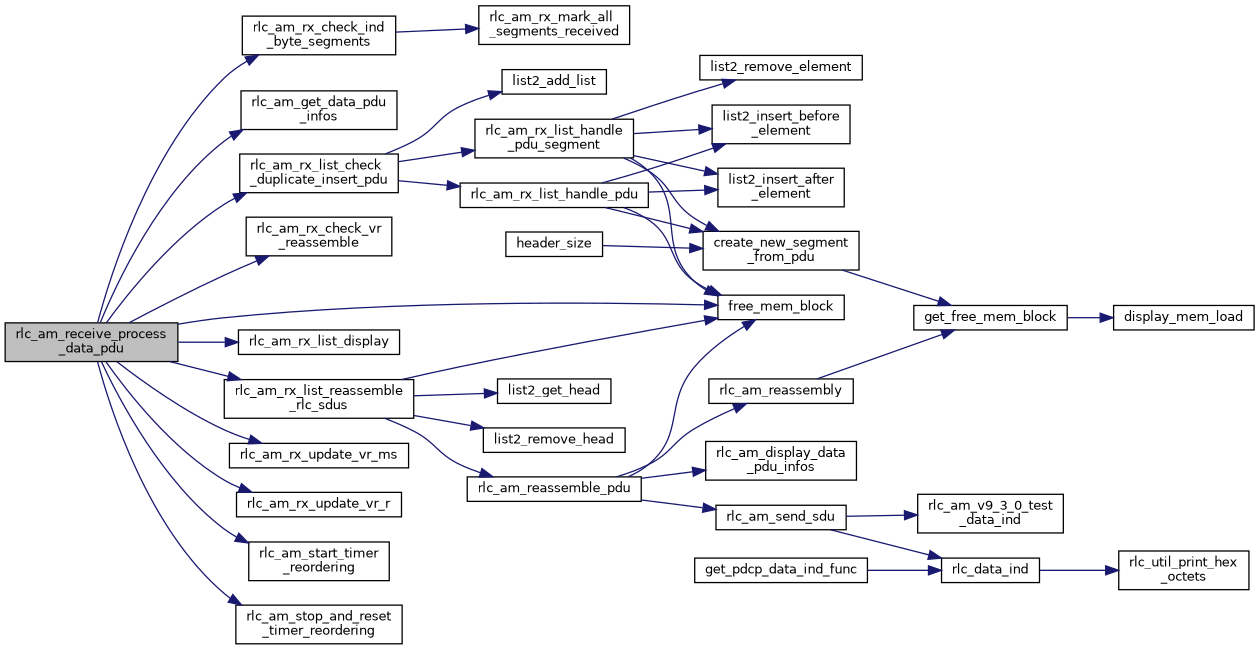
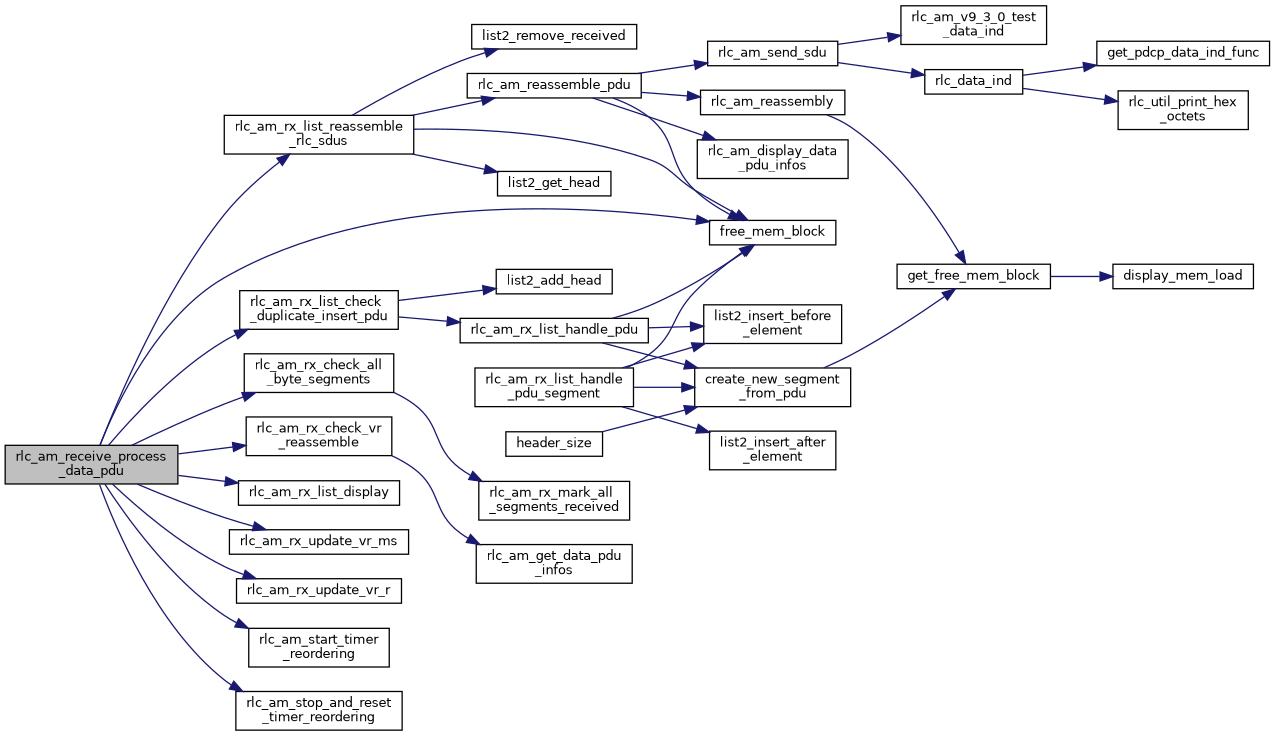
  digraph {
    rankdir=LR
    node [color=black fillcolor=white fontname=Helvetica fontsize=10 shape=record style=filled]
    edge [color=midnightblue fontname=Helvetica fontsize=10 labelfontname=Helvetica labelfontsize=10 style=solid]
    n1 [fillcolor=grey75 fontcolor=black height=0.2 label="rlc_am_receive_process\l_data_pdu" width=0.4]
    n2 [height=0.2 label=free_mem_block width=0.4]
    n3 [height=0.2 label="rlc_am_get_data_pdu\l_infos" width=0.4]
-   n4 [height=0.2 label="rlc_am_rx_check_ind\l_byte_segments" width=0.4]
+   n4 [height=0.2 label="rlc_am_rx_check_all\l_byte_segments" width=0.4]
    n5 [height=0.2 label="rlc_am_rx_check_vr\l_reassemble" width=0.4]
    n6 [height=0.2 label="rlc_am_rx_list_check\l_duplicate_insert_pdu" width=0.4]
    n7 [height=0.2 label=rlc_am_rx_list_display width=0.4]
    n8 [height=0.2 label="rlc_am_rx_list_reassemble\l_rlc_sdus" width=0.4]
    n9 [height=0.2 label=rlc_am_rx_update_vr_ms width=0.4]
    n10 [height=0.2 label=rlc_am_rx_update_vr_r width=0.4]
    n11 [height=0.2 label="rlc_am_start_timer\l_reordering" width=0.4]
    n12 [height=0.2 label="rlc_am_stop_and_reset\l_timer_reordering" width=0.4]
    n13 [height=0.2 label="rlc_am_rx_mark_all\l_segments_received" width=0.4]
-   n14 [height=0.2 label=list2_add_list width=0.4]
+   n14 [height=0.2 label=list2_add_head width=0.4]
    n15 [height=0.2 label=rlc_am_rx_list_handle_pdu width=0.4]
    n16 [height=0.2 label="rlc_am_rx_list_handle\l_pdu_segment" width=0.4]
    n17 [height=0.2 label=list2_get_head width=0.4]
-   n18 [height=0.2 label=list2_remove_head width=0.4]
+   n18 [height=0.2 label=list2_remove_received width=0.4]
    n19 [height=0.2 label=rlc_am_reassemble_pdu width=0.4]
    n20 [height=0.2 label="create_new_segment\l_from_pdu" width=0.4]
    n21 [height=0.2 label="list2_insert_after\l_element" width=0.4]
    n22 [height=0.2 label="list2_insert_before\l_element" width=0.4]
-   n23 [height=0.2 label=list2_remove_element width=0.4]
    n24 [height=0.2 label=get_free_mem_block width=0.4]
    n25 [height=0.2 label=display_mem_load width=0.4]
    n26 [height=0.2 label=header_size width=0.4]
    n27 [height=0.2 label="rlc_am_display_data\l_pdu_infos" width=0.4]
    n28 [height=0.2 label=rlc_am_reassembly width=0.4]
    n29 [height=0.2 label=rlc_am_send_sdu width=0.4]
    n30 [height=0.2 label="rlc_am_v9_3_0_test\l_data_ind" width=0.4]
    n31 [height=0.2 label=rlc_data_ind width=0.4]
    n32 [height=0.2 label=get_pdcp_data_ind_func width=0.4]
    n33 [height=0.2 label="rlc_util_print_hex\l_octets" width=0.4]
    n1 -> n2
-   n1 -> n3
+   n5 -> n3
    n1 -> n4
    n1 -> n5
    n1 -> n6
    n1 -> n7
    n1 -> n8
    n1 -> n9
    n1 -> n10
    n1 -> n11
    n1 -> n12
    n4 -> n13
    n6 -> n14
    n6 -> n15
-   n6 -> n16
    n8 -> n2
    n8 -> n17
    n8 -> n18
    n8 -> n19
    n15 -> n2
    n15 -> n20
-   n15 -> n21
    n15 -> n22
    n16 -> n2
    n16 -> n20
    n16 -> n21
    n16 -> n22
-   n16 -> n23
    n19 -> n2
    n19 -> n27
    n19 -> n28
    n19 -> n29
    n20 -> n24
    n24 -> n25
    n26 -> n20
    n28 -> n24
    n29 -> n30
    n29 -> n31
-   n32 -> n31
+   n31 -> n32
    n31 -> n33
  }
